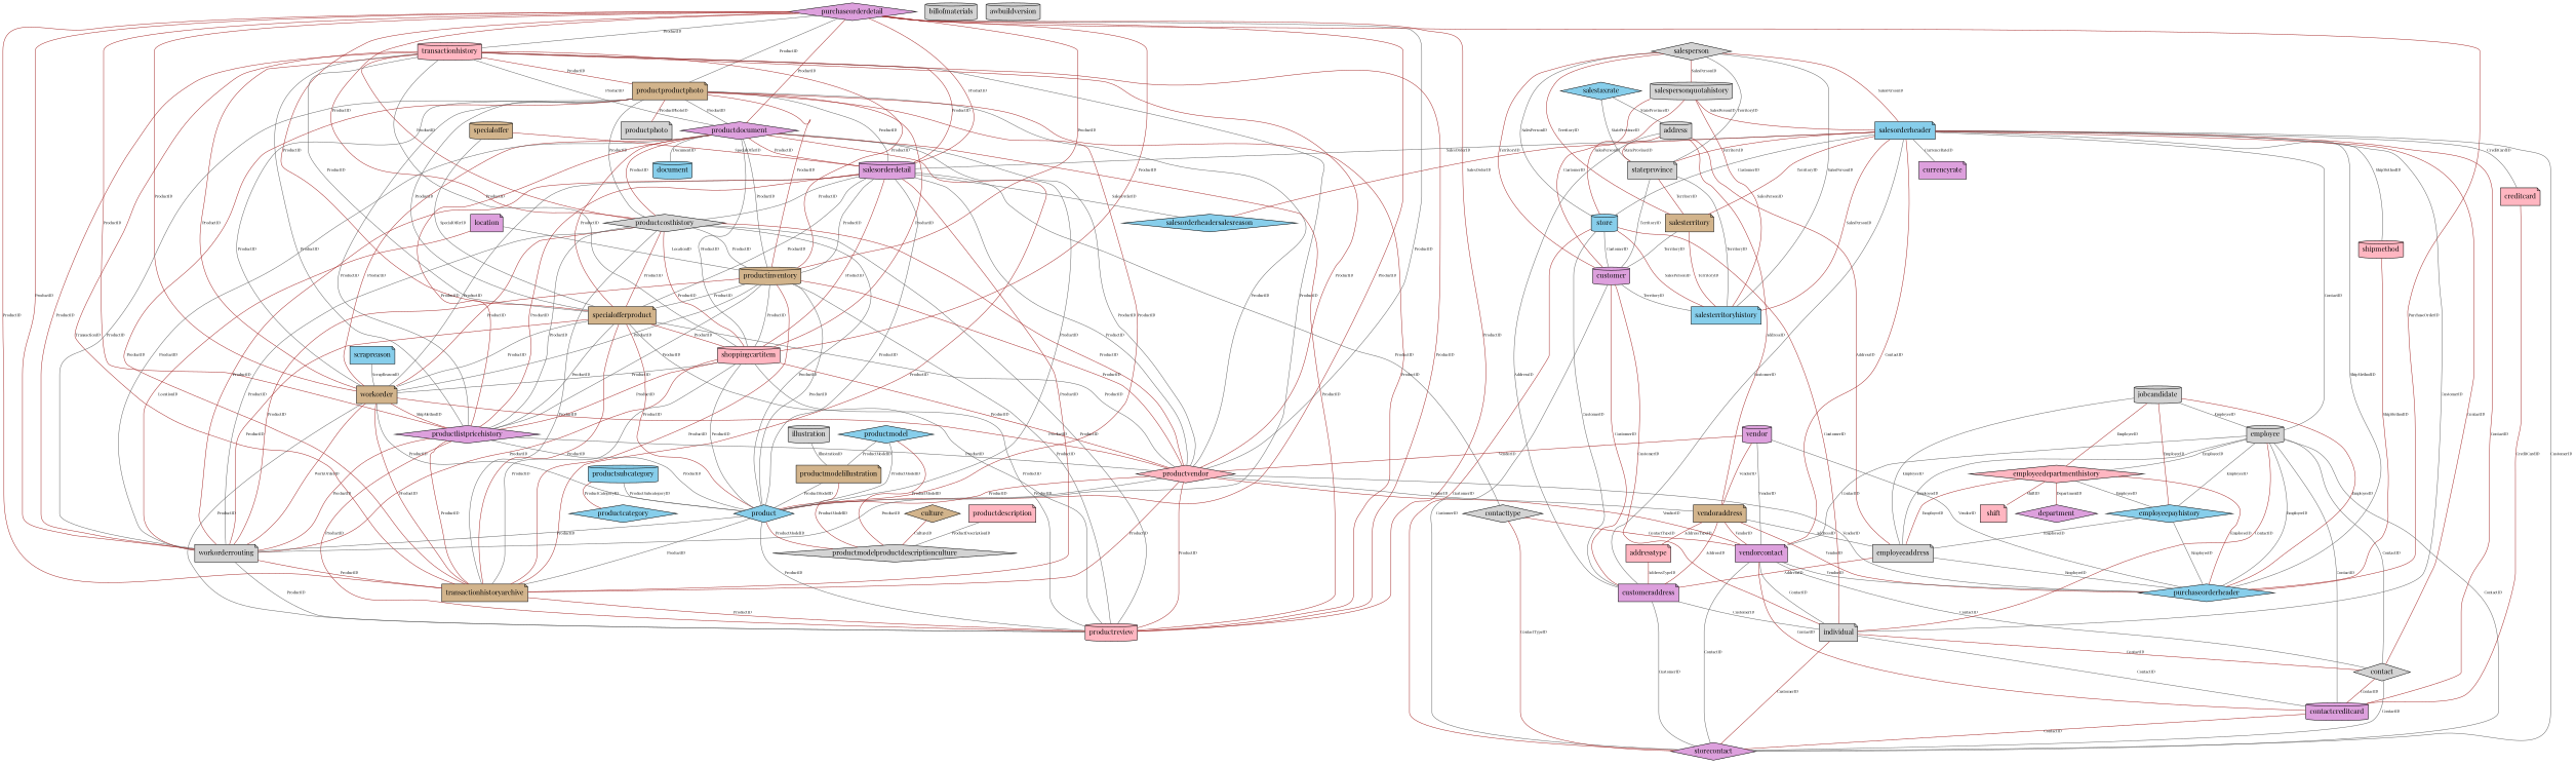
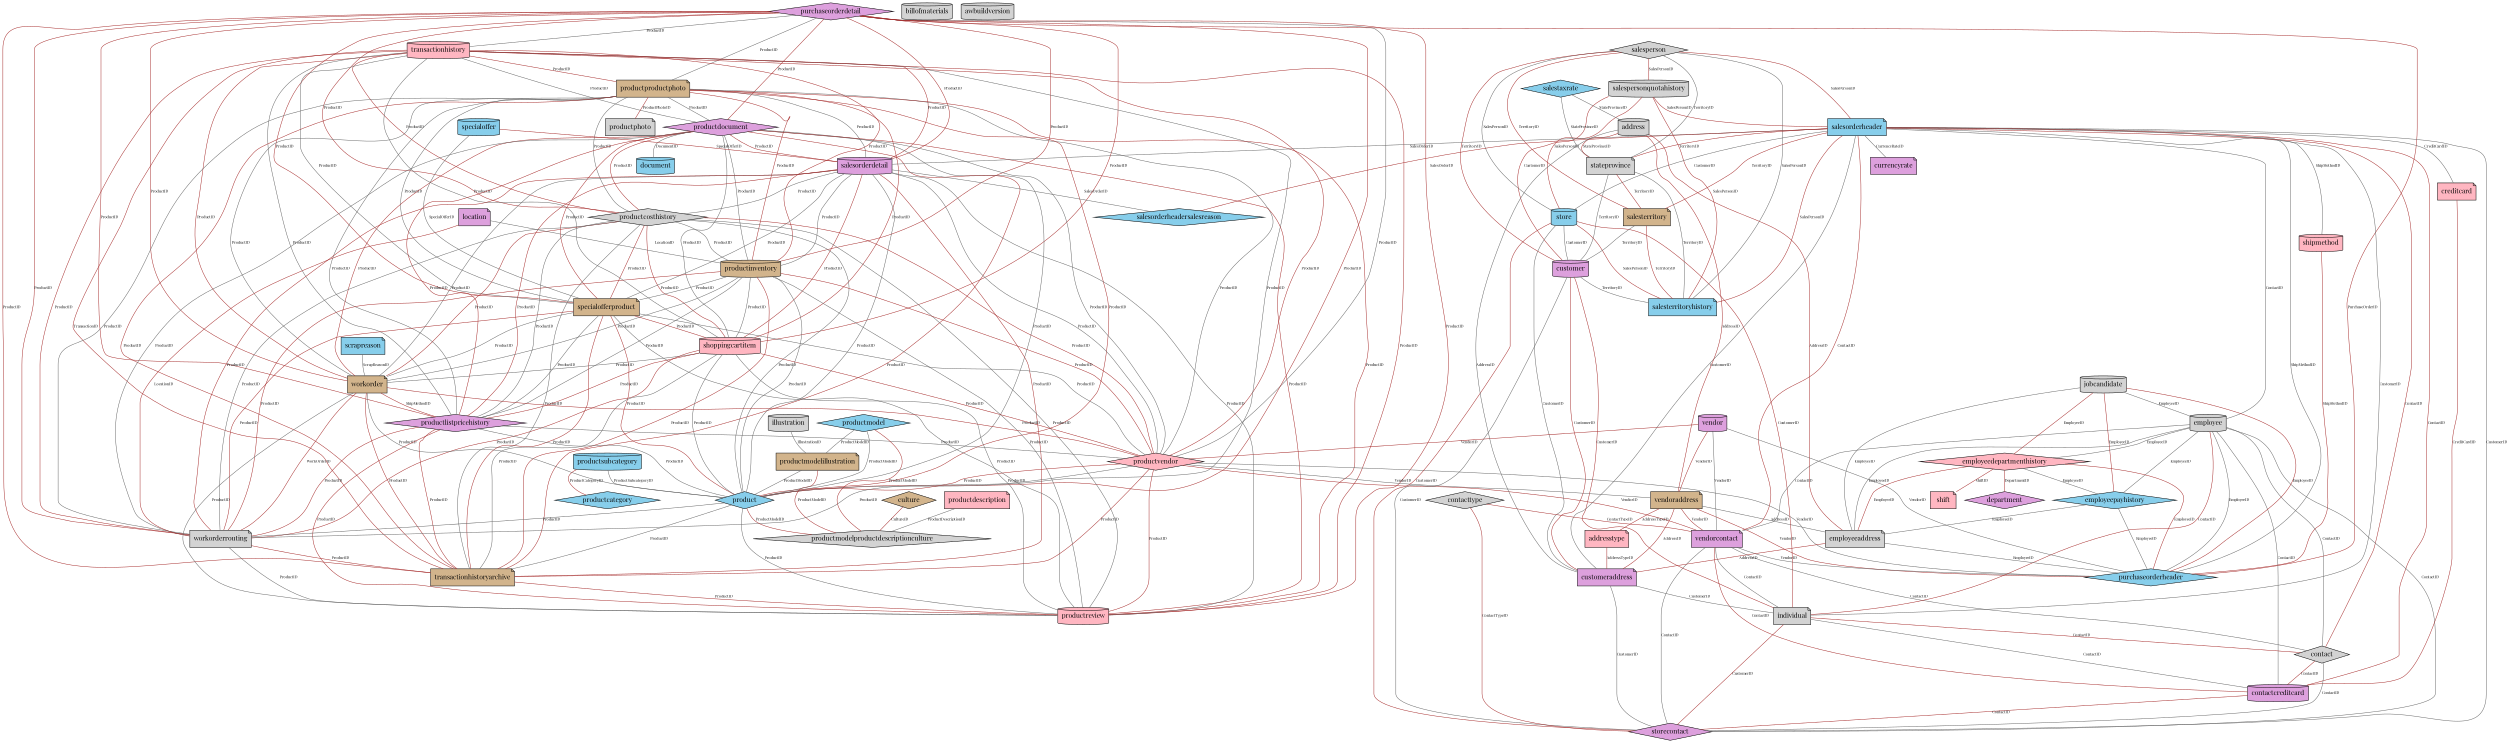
  digraph {
    fontname="Playfair Display"
    node [fillcolor=lightgrey fontname="Playfair Display" shape=note style=filled]
    edge [color=brown dir=none fontname="Playfair Display" fontsize=8]
    n1 [fillcolor=plum label=purchaseorderdetail shape=diamond]
    n2 [fillcolor=lightpink label=transactionhistory shape=cylinder]
    n3 [fillcolor=tan label=productproductphoto]
    n4 [fillcolor=plum label=productdocument shape=diamond]
    n5 [fillcolor=plum label=salesorderdetail shape=cylinder]
    n6 [label=productcosthistory shape=diamond]
    n7 [fillcolor=tan label=productinventory shape=cylinder]
    n8 [fillcolor=tan label=specialofferproduct]
    n9 [fillcolor=lightpink label=shoppingcartitem shape=cylinder]
    n10 [fillcolor=tan label=workorder]
    n11 [fillcolor=plum label=productlistpricehistory shape=diamond]
    n12 [fillcolor=lightpink label=productvendor shape=diamond]
    n13 [fillcolor=skyblue label=product shape=diamond]
    n14 [label=workorderrouting]
    n15 [fillcolor=tan label=transactionhistoryarchive]
    n16 [fillcolor=skyblue label=purchaseorderheader shape=diamond]
    n17 [fillcolor=lightpink label=productreview shape=cylinder]
    n18 [label=productphoto]
    n19 [fillcolor=skyblue label=document shape=cylinder]
    n20 [fillcolor=skyblue label=salesorderheadersalesreason shape=diamond]
    n21 [fillcolor=tan label=vendoraddress]
    n22 [fillcolor=plum label=vendorcontact]
    n23 [label=productmodelproductdescriptionculture shape=diamond]
    n24 [fillcolor=plum label=location]
    n25 [label=illustration shape=cylinder]
    n26 [fillcolor=tan label=productmodelillustration]
    n27 [label=salesperson shape=diamond]
    n28 [label=salespersonquotahistory shape=cylinder]
    n29 [fillcolor=skyblue label=salesorderheader]
    n30 [label=stateprovince]
    n31 [fillcolor=skyblue label=store shape=cylinder]
    n32 [fillcolor=tan label=salesterritory]
    n33 [fillcolor=plum label=customer shape=cylinder]
    n34 [fillcolor=skyblue label=salesterritoryhistory]
    n35 [fillcolor=plum label=storecontact shape=diamond]
    n36 [label=employee shape=cylinder]
    n37 [fillcolor=plum label=currencyrate]
    n38 [fillcolor=lightpink label=creditcard]
    n39 [fillcolor=plum label=customeraddress]
    n40 [fillcolor=lightpink label=shipmethod shape=cylinder]
    n41 [label=individual]
    n42 [label=contact shape=diamond]
    n43 [fillcolor=plum label=contactcreditcard shape=cylinder]
    n44 [fillcolor=plum label=vendor shape=cylinder]
    n45 [label=employeeaddress]
    n46 [fillcolor=lightpink label=addresstype]
    n47 [fillcolor=skyblue label=scrapreason]
    n48 [fillcolor=skyblue label=salestaxrate shape=diamond]
    n49 [label=address shape=cylinder]
-   n50 [fillcolor=tan label=specialoffer shape=cylinder]
+   n50 [fillcolor=skyblue label=specialoffer shape=cylinder]
    n51 [fillcolor=skyblue label=productsubcategory shape=cylinder]
    n52 [fillcolor=skyblue label=productcategory shape=diamond]
    n53 [label=contacttype shape=diamond]
    n54 [label=jobcandidate shape=cylinder]
    n55 [fillcolor=lightpink label=employeedepartmenthistory shape=diamond]
    n56 [fillcolor=skyblue label=employeepayhistory shape=diamond]
    n57 [fillcolor=lightpink label=shift]
    n58 [fillcolor=plum label=department shape=diamond]
    n59 [label=billofmaterials shape=cylinder]
    n60 [fillcolor=skyblue label=productmodel shape=diamond]
    n61 [fillcolor=lightpink label=productdescription]
    n62 [label=awbuildversion shape=cylinder]
    n63 [fillcolor=tan label=culture shape=diamond]
    n1 -> n2 [color=gray40 label=ProductID]
    n1 -> n3 [color=gray40 label=ProductID]
    n1 -> n4 [label=ProductID]
    n1 -> n5 [label=ProductID]
    n1 -> n6 [label=ProductID]
    n1 -> n7 [label=ProductID]
    n1 -> n8 [label=ProductID]
    n1 -> n9 [label=ProductID]
    n1 -> n10 [label=ProductID]
    n1 -> n11 [label=ProductID]
    n1 -> n12 [color=gray40 label=ProductID]
    n1 -> n13 [label=ProductID]
    n1 -> n14 [label=ProductID]
    n1 -> n15 [label=ProductID]
    n1 -> n16 [label=PurchaseOrderID]
    n1 -> n17 [label=ProductID]
    n2 -> n3 [label=ProductID]
    n2 -> n4 [color=gray40 label=ProductID]
    n2 -> n5 [label=ProductID]
    n2 -> n6 [label=ProductID]
    n2 -> n7 [label=ProductID]
    n2 -> n8 [color=gray40 label=ProductID]
    n2 -> n9 [color=gray40 label=ProductID]
    n2 -> n10 [label=ProductID]
    n2 -> n11 [color=gray40 label=ProductID]
    n2 -> n12 [label=ProductID]
    n2 -> n13 [color=gray40 label=ProductID]
    n2 -> n14 [label=ProductID]
    n2 -> n15 [label=TransactionID]
    n2 -> n17 [label=ProductID]
    n3 -> n4 [color=gray40 label=ProductID]
    n3 -> n5 [color=gray40 label=ProductID]
    n3 -> n6 [color=gray40 label=ProductID]
    n3 -> n7 [label=ProductID]
    n3 -> n8 [color=gray40 label=ProductID]
    n3 -> n9 [label=ProductID]
    n3 -> n10 [color=gray40 label=ProductID]
    n3 -> n11 [color=gray40 label=ProductID]
    n3 -> n12 [color=gray40 label=ProductID]
    n3 -> n13 [label=ProductID]
    n3 -> n14 [color=gray40 label=ProductID]
    n3 -> n15 [label=ProductID]
    n3 -> n17 [label=ProductID]
    n3 -> n18 [label=ProductPhotoID]
    n4 -> n5 [label=ProductID]
    n4 -> n6 [label=ProductID]
    n4 -> n7 [color=gray40 label=ProductID]
    n4 -> n8 [label=ProductID]
    n4 -> n9 [color=gray40 label=ProductID]
    n4 -> n10 [label=ProductID]
    n4 -> n11 [label=ProductID]
    n4 -> n12 [color=gray40 label=ProductID]
    n4 -> n13 [color=gray40 label=ProductID]
    n4 -> n14 [color=gray40 label=ProductID]
    n4 -> n15 [label=ProductID]
    n4 -> n17 [label=ProductID]
    n4 -> n19 [color=gray40 label=DocumentID]
    n5 -> n6 [color=gray40 label=ProductID]
    n5 -> n7 [color=gray40 label=ProductID]
    n5 -> n8 [color=gray40 label=ProductID]
    n5 -> n9 [label=ProductID]
    n5 -> n10 [color=gray40 label=ProductID]
    n5 -> n11 [label=ProductID]
    n5 -> n12 [color=gray40 label=ProductID]
    n5 -> n13 [color=gray40 label=ProductID]
    n5 -> n14 [label=ProductID]
    n5 -> n15 [label=ProductID]
-   n5 -> n53 [color=gray40 label=ProductID]
+   n5 -> n17 [color=gray40 label=ProductID]
    n5 -> n20 [color=gray40 label=SalesOrderID]
    n6 -> n7 [color=gray40 label=ProductID]
    n6 -> n8 [label=ProductID]
    n6 -> n9 [label=ProductID]
    n6 -> n10 [label=ProductID]
    n6 -> n11 [color=gray40 label=ProductID]
    n6 -> n12 [label=ProductID]
    n6 -> n13 [color=gray40 label=ProductID]
    n6 -> n14 [color=gray40 label=ProductID]
    n6 -> n15 [color=gray40 label=ProductID]
    n6 -> n17 [color=gray40 label=ProductID]
    n7 -> n8 [color=gray40 label=ProductID]
    n7 -> n9 [color=gray40 label=ProductID]
    n7 -> n10 [color=gray40 label=ProductID]
    n7 -> n11 [color=gray40 label=ProductID]
    n7 -> n12 [label=ProductID]
    n7 -> n13 [color=gray40 label=ProductID]
    n7 -> n14 [label=ProductID]
    n7 -> n15 [label=ProductID]
    n7 -> n17 [color=gray40 label=ProductID]
    n8 -> n9 [label=ProductID]
    n8 -> n10 [color=gray40 label=ProductID]
    n8 -> n11 [color=gray40 label=ProductID]
    n8 -> n12 [color=gray40 label=ProductID]
    n8 -> n13 [label=ProductID]
    n8 -> n14 [label=ProductID]
    n8 -> n15 [label=ProductID]
    n8 -> n17 [color=gray40 label=ProductID]
    n9 -> n10 [color=gray40 label=ProductID]
    n9 -> n11 [label=ProductID]
    n9 -> n12 [label=ProductID]
    n9 -> n13 [color=gray40 label=ProductID]
    n9 -> n14 [label=ProductID]
    n9 -> n15 [color=gray40 label=ProductID]
    n9 -> n17 [color=gray40 label=ProductID]
    n10 -> n11 [label=ShipMethodID]
    n10 -> n12 [label=ProductID]
    n10 -> n13 [color=gray40 label=ProductID]
    n10 -> n14 [label=WorkOrderID]
    n10 -> n15 [label=ProductID]
    n10 -> n17 [color=gray40 label=ProductID]
    n11 -> n12 [color=gray40 label=ProductID]
    n11 -> n13 [color=gray40 label=ProductID]
    n11 -> n14 [label=ProductID]
    n11 -> n15 [label=ProductID]
    n11 -> n17 [label=ProductID]
    n12 -> n13 [label=ProductID]
    n12 -> n14 [color=gray40 label=ProductID]
    n12 -> n15 [label=ProductID]
    n12 -> n16 [color=gray40 label=VendorID]
    n12 -> n17 [label=ProductID]
    n12 -> n21 [color=gray40 label=VendorID]
    n12 -> n22 [label=VendorID]
    n13 -> n14 [color=gray40 label=ProductID]
    n13 -> n15 [color=gray40 label=ProductID]
    n13 -> n17 [color=gray40 label=ProductID]
    n13 -> n23 [label=ProductModelID]
    n14 -> n15 [label=ProductID]
    n14 -> n17 [color=gray40 label=ProductID]
    n15 -> n17 [label=ProductID]
    n21 -> n16 [label=VendorID]
    n21 -> n22 [label=VendorID]
    n21 -> n39 [label=AddressID]
    n21 -> n45 [color=gray40 label=AddressID]
    n21 -> n46 [label=AddressTypeID]
    n22 -> n16 [color=gray40 label=VendorID]
    n22 -> n35 [color=gray40 label=ContactID]
    n22 -> n41 [color=gray40 label=ContactID]
    n22 -> n42 [color=gray40 label=ContactID]
    n22 -> n43 [label=ContactID]
    n24 -> n7 [color=gray40 label=LocationID]
    n24 -> n14 [label=LocationID]
    n25 -> n26 [color=gray40 label=IllustrationID]
    n26 -> n13 [color=gray40 label=ProductModelID]
    n26 -> n23 [label=ProductModelID]
    n27 -> n28 [label=SalesPersonID]
    n27 -> n29 [label=SalesPersonID]
    n27 -> n30 [color=gray40 label=TerritoryID]
    n27 -> n31 [color=gray40 label=SalesPersonID]
    n27 -> n32 [label=TerritoryID]
    n27 -> n33 [label=TerritoryID]
    n27 -> n34 [color=gray40 label=SalesPersonID]
    n28 -> n29 [label=SalesPersonID]
    n28 -> n31 [label=SalesPersonID]
    n28 -> n33 [label=CustomerID]
    n28 -> n34 [label=SalesPersonID]
    n29 -> n5 [color=gray40 label=SalesOrderID]
    n29 -> n16 [color=gray40 label=ShipMethodID]
    n29 -> n20 [label=SalesOrderID]
    n29 -> n22 [label=ContactID]
    n29 -> n30 [label=TerritoryID]
    n29 -> n31 [color=gray40 label=CustomerID]
    n29 -> n32 [label=TerritoryID]
    n29 -> n34 [label=SalesPersonID]
    n29 -> n35 [color=gray40 label=CustomerID]
    n29 -> n36 [color=gray40 label=ContactID]
    n29 -> n37 [color=gray40 label=CurrencyRateID]
    n29 -> n38 [color=gray40 label=CreditCardID]
    n29 -> n39 [color=gray40 label=CustomerID]
    n29 -> n40 [color=gray40 label=ShipMethodID]
    n29 -> n41 [color=gray40 label=CustomerID]
    n29 -> n42 [label=ContactID]
    n29 -> n43 [label=ContactID]
    n30 -> n32 [label=TerritoryID]
    n30 -> n33 [color=gray40 label=TerritoryID]
    n30 -> n34 [color=gray40 label=TerritoryID]
    n31 -> n33 [color=gray40 label=CustomerID]
    n31 -> n34 [label=SalesPersonID]
    n31 -> n35 [label=CustomerID]
    n31 -> n39 [color=gray40 label=CustomerID]
    n31 -> n41 [label=CustomerID]
    n32 -> n33 [color=gray40 label=TerritoryID]
    n32 -> n34 [label=TerritoryID]
    n33 -> n34 [color=gray40 label=TerritoryID]
    n33 -> n35 [color=gray40 label=CustomerID]
    n33 -> n39 [label=CustomerID]
    n33 -> n41 [label=CustomerID]
    n36 -> n16 [color=gray40 label=EmployeeID]
    n36 -> n22 [color=gray40 label=ContactID]
    n36 -> n35 [color=gray40 label=ContactID]
    n36 -> n41 [label=ContactID]
    n36 -> n42 [color=gray40 label=ContactID]
    n36 -> n43 [color=gray40 label=ContactID]
    n36 -> n45 [color=gray40 label=EmployeeID]
    n36 -> n55 [color=gray40 label=EmployeeID]
    n36 -> n56 [color=gray40 label=EmployeeID]
    n38 -> n43 [label=CreditCardID]
    n39 -> n35 [color=gray40 label=CustomerID]
    n39 -> n41 [color=gray40 label=CustomerID]
    n40 -> n16 [label=ShipMethodID]
    n41 -> n35 [label=CustomerID]
    n41 -> n42 [label=ContactID]
    n41 -> n43 [color=gray40 label=ContactID]
    n42 -> n35 [color=gray40 label=ContactID]
    n42 -> n43 [label=ContactID]
    n43 -> n35 [label=ContactID]
    n44 -> n12 [label=VendorID]
    n44 -> n16 [color=gray40 label=VendorID]
    n44 -> n21 [label=VendorID]
    n44 -> n22 [color=gray40 label=VendorID]
    n45 -> n16 [color=gray40 label=EmployeeID]
    n45 -> n39 [label=AddressID]
    n46 -> n39 [label=AddressTypeID]
    n47 -> n10 [color=gray40 label=ScrapReasonID]
    n48 -> n30 [color=gray40 label=StateProvinceID]
    n48 -> n49 [color=gray40 label=StateProvinceID]
    n49 -> n21 [label=AddressID]
    n49 -> n30 [label=StateProvinceID]
    n49 -> n39 [color=gray40 label=AddressID]
    n49 -> n45 [label=AddressID]
    n50 -> n5 [label=SpecialOfferID]
    n50 -> n8 [color=gray40 label=SpecialOfferID]
    n51 -> n13 [color=gray40 label=ProductSubcategoryID]
    n51 -> n52 [label=ProductCategoryID]
    n53 -> n22 [label=ContactTypeID]
    n53 -> n35 [label=ContactTypeID]
    n54 -> n16 [label=EmployeeID]
    n54 -> n36 [color=gray40 label=EmployeeID]
    n54 -> n45 [color=gray40 label=EmployeeID]
    n54 -> n55 [label=EmployeeID]
    n54 -> n56 [label=EmployeeID]
    n55 -> n16 [label=EmployeeID]
    n55 -> n45 [label=EmployeeID]
    n55 -> n56 [color=gray40 label=EmployeeID]
    n55 -> n57 [label=ShiftID]
    n55 -> n58 [label=DepartmentID]
    n56 -> n16 [color=gray40 label=EmployeeID]
    n56 -> n45 [color=gray40 label=EmployeeID]
    n60 -> n13 [color=gray40 label=ProductModelID]
    n60 -> n23 [label=ProductModelID]
    n60 -> n26 [color=gray40 label=ProductModelID]
    n61 -> n23 [color=gray40 label=ProductDescriptionID]
    n63 -> n23 [label=CultureID]
  }
